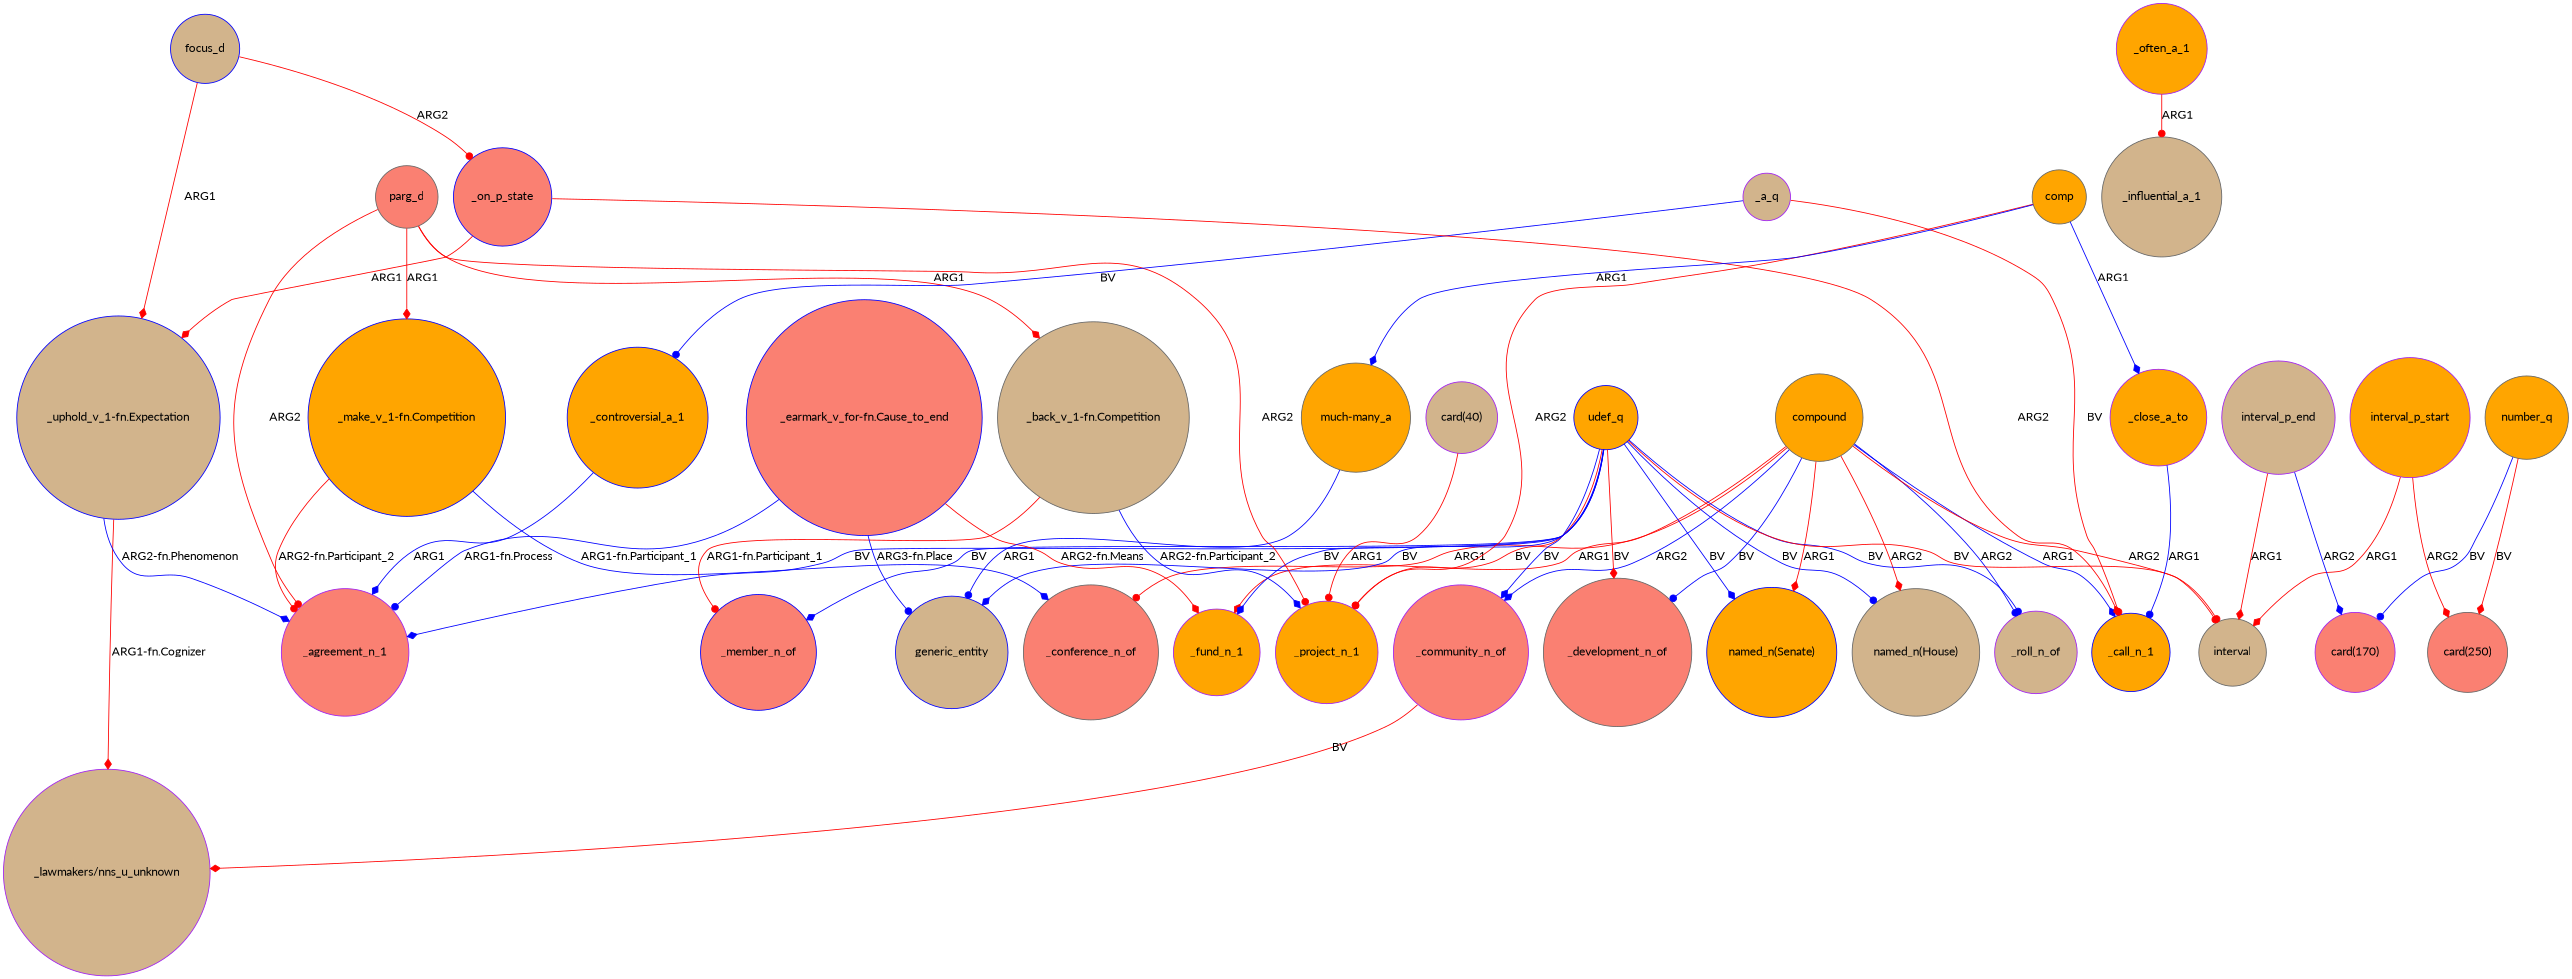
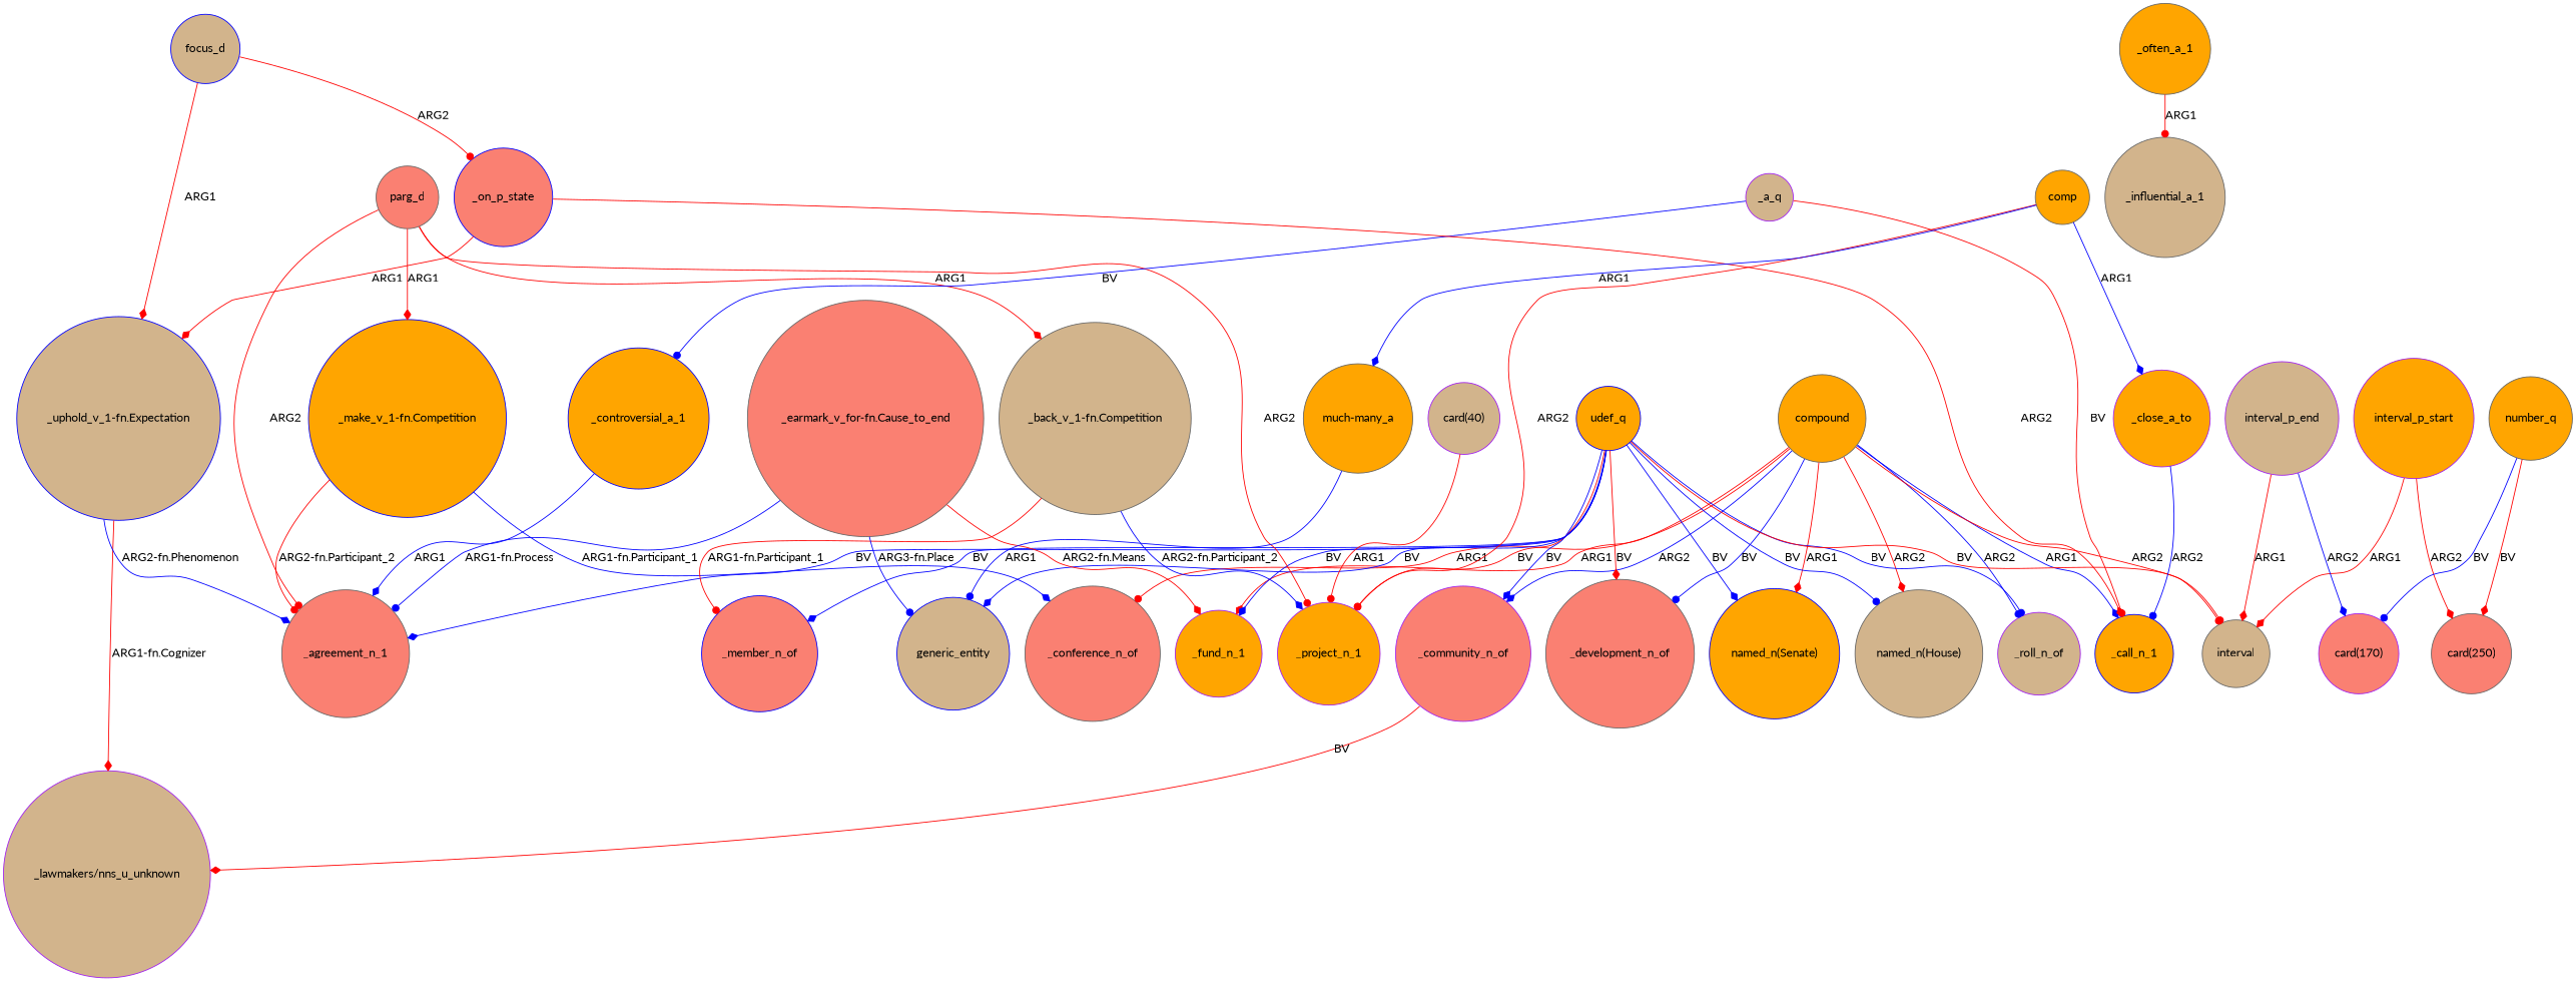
  digraph {
    fontname=Lato
    node [color=gray40 fillcolor=orange fontname=Lato shape=circle style=filled]
    edge [arrowhead=diamond color=red fontname=Lato]
    _fund_n_1 [color=purple]
    compound
    _roll_n_of [color=purple fillcolor=tan]
    _community_n_of [color=purple fillcolor=salmon]
    _call_n_1 [color=blue]
    interval [fillcolor=tan]
    "named_n(House)" [fillcolor=tan]
    _development_n_of [fillcolor=salmon]
    _conference_n_of [fillcolor=salmon]
    "named_n(Senate)" [color=blue]
    "_lawmakers/nns_u_unknown" [color=purple fillcolor=tan]
    udef_q [color=blue]
    _project_n_1 [color=purple]
    _member_n_of [color=blue fillcolor=salmon]
-   _agreement_n_1 [color=purple fillcolor=salmon]
+   _agreement_n_1 [fillcolor=salmon]
    generic_entity [color=blue fillcolor=tan]
    interval_p_start [color=purple]
    "card(250)" [fillcolor=salmon]
    _influential_a_1 [fillcolor=tan]
-   _often_a_1 [color=purple]
+   _often_a_1
    parg_d [fillcolor=salmon]
    "_make_v_1-fn.Competition" [color=blue]
    "_back_v_1-fn.Competition" [fillcolor=tan]
-   "_earmark_v_for-fn.Cause_to_end" [color=blue fillcolor=salmon]
+   "_earmark_v_for-fn.Cause_to_end" [fillcolor=salmon]
    _a_q [color=purple fillcolor=tan]
    _controversial_a_1 [color=blue]
    number_q
    "card(170)" [color=purple fillcolor=salmon]
    "card(40)" [color=purple fillcolor=tan]
    _on_p_state [color=blue fillcolor=salmon]
    "_uphold_v_1-fn.Expectation" [color=blue fillcolor=tan]
    focus_d [color=blue fillcolor=tan]
    comp
    _close_a_to [color=purple]
    "much-many_a"
    interval_p_end [color=purple fillcolor=tan]
    compound -> _fund_n_1 [label=ARG1]
    compound -> _roll_n_of [arrowhead=dot color=blue label=ARG2]
    compound -> _community_n_of [color=blue label=ARG2]
    compound -> _call_n_1 [color=blue label=ARG1]
    compound -> interval [arrowhead=dot label=ARG2]
    compound -> "named_n(House)" [label=ARG2]
    compound -> _development_n_of [arrowhead=dot color=blue label=BV]
    compound -> _conference_n_of [arrowhead=dot label=ARG1]
    compound -> "named_n(Senate)" [label=ARG1]
    _community_n_of -> "_lawmakers/nns_u_unknown" [label=BV]
    udef_q -> _fund_n_1 [color=blue label=BV]
    udef_q -> _roll_n_of [arrowhead=dot color=blue label=BV]
    udef_q -> _community_n_of [color=blue label=BV]
    udef_q -> interval [arrowhead=dot label=BV]
    udef_q -> "named_n(House)" [arrowhead=dot color=blue label=BV]
    udef_q -> _development_n_of [label=BV]
    udef_q -> "named_n(Senate)" [color=blue label=BV]
    udef_q -> _project_n_1 [arrowhead=dot label=BV]
    udef_q -> _member_n_of [color=blue label=BV]
    udef_q -> _agreement_n_1 [color=blue label=BV]
    udef_q -> generic_entity [color=blue label=BV]
    interval_p_start -> interval [label=ARG1]
    interval_p_start -> "card(250)" [label=ARG2]
    _often_a_1 -> _influential_a_1 [arrowhead=dot label=ARG1]
    parg_d -> _project_n_1 [arrowhead=dot label=ARG2]
    parg_d -> _agreement_n_1 [arrowhead=dot label=ARG2]
    parg_d -> "_make_v_1-fn.Competition" [label=ARG1]
    parg_d -> "_back_v_1-fn.Competition" [label=ARG1]
    "_make_v_1-fn.Competition" -> _conference_n_of [color=blue label="ARG1-fn.Participant_1"]
    "_make_v_1-fn.Competition" -> _agreement_n_1 [arrowhead=dot label="ARG2-fn.Participant_2"]
    "_back_v_1-fn.Competition" -> _project_n_1 [color=blue label="ARG2-fn.Participant_2"]
    "_back_v_1-fn.Competition" -> _member_n_of [arrowhead=dot label="ARG1-fn.Participant_1"]
    "_earmark_v_for-fn.Cause_to_end" -> _fund_n_1 [label="ARG2-fn.Means"]
    "_earmark_v_for-fn.Cause_to_end" -> _agreement_n_1 [arrowhead=dot color=blue label="ARG1-fn.Process"]
    "_earmark_v_for-fn.Cause_to_end" -> generic_entity [arrowhead=dot color=blue label="ARG3-fn.Place"]
    _a_q -> _call_n_1 [arrowhead=dot label=BV]
    _a_q -> _controversial_a_1 [arrowhead=dot color=blue label=BV]
    _controversial_a_1 -> _agreement_n_1 [color=blue label=ARG1]
    number_q -> "card(250)" [label=BV]
    number_q -> "card(170)" [arrowhead=dot color=blue label=BV]
    "card(40)" -> _project_n_1 [arrowhead=dot label=ARG1]
    _on_p_state -> _call_n_1 [label=ARG2]
    _on_p_state -> "_uphold_v_1-fn.Expectation" [label=ARG1]
    "_uphold_v_1-fn.Expectation" -> "_lawmakers/nns_u_unknown" [label="ARG1-fn.Cognizer"]
    "_uphold_v_1-fn.Expectation" -> _agreement_n_1 [color=blue label="ARG2-fn.Phenomenon"]
    focus_d -> _on_p_state [arrowhead=dot label=ARG2]
    focus_d -> "_uphold_v_1-fn.Expectation" [label=ARG1]
    comp -> _project_n_1 [arrowhead=dot label=ARG2]
    comp -> _close_a_to [color=blue label=ARG1]
    comp -> "much-many_a" [color=blue label=ARG1]
-   _close_a_to -> _call_n_1 [arrowhead=dot color=blue label=ARG1]
+   _close_a_to -> _call_n_1 [arrowhead=dot color=blue label=ARG2]
    "much-many_a" -> generic_entity [arrowhead=dot color=blue label=ARG1]
    interval_p_end -> interval [label=ARG1]
    interval_p_end -> "card(170)" [color=blue label=ARG2]
  }
